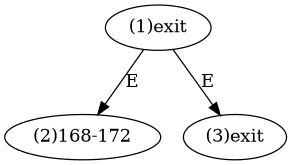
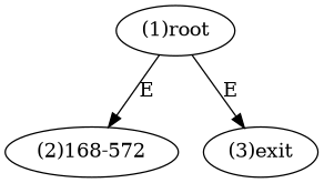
  digraph {
-   n1 [label="(1)exit"]
-   n2 [label="(2)168-172"]
+   n1 [label="(1)root"]
+   n2 [label="(2)168-572"]
    n3 [label="(3)exit"]
    n1 -> n2 [label=E]
    n1 -> n3 [label=E]
  }
